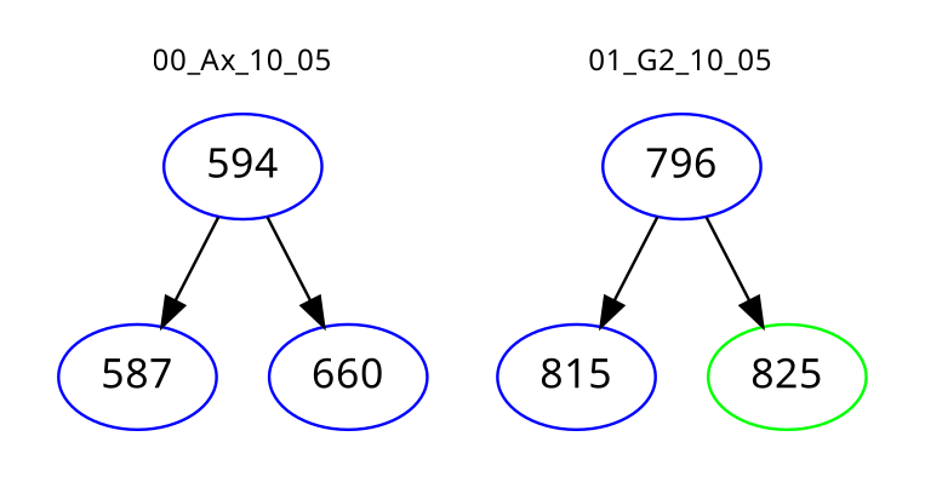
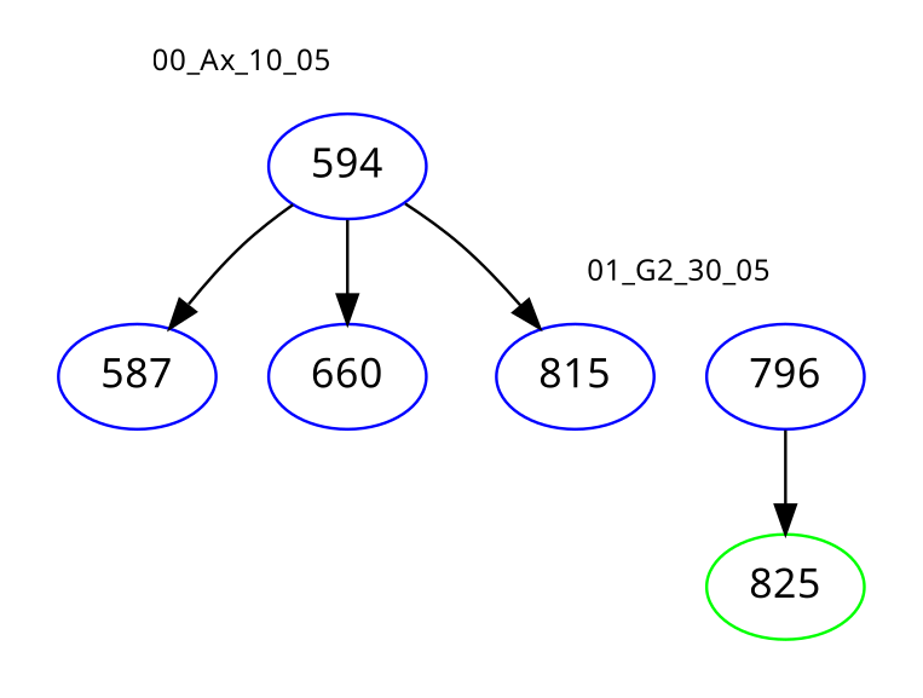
  digraph {
    fontname="Noto Sans"
    node [color=blue fontname="Noto Sans"]
    edge [color=black fontname="Noto Sans"]
    n1 [label=594]
    n2 [label=587]
    n3 [label=660]
    n4 [label=796]
    n5 [label=815]
    n6 [color=green label=825]
    subgraph cluster_1 {
      color=white
      fontsize=10
      label="00_Ax_10_05"
      n1
      n2
      n3
    }
    subgraph cluster_2 {
      color=white
      fontsize=10
-     label="01_G2_10_05"
+     label="01_G2_30_05"
      n4
      n5
      n6
    }
    n1 -> n2
    n1 -> n3
-   n4 -> n5
+   n1 -> n5
    n4 -> n6
  }
